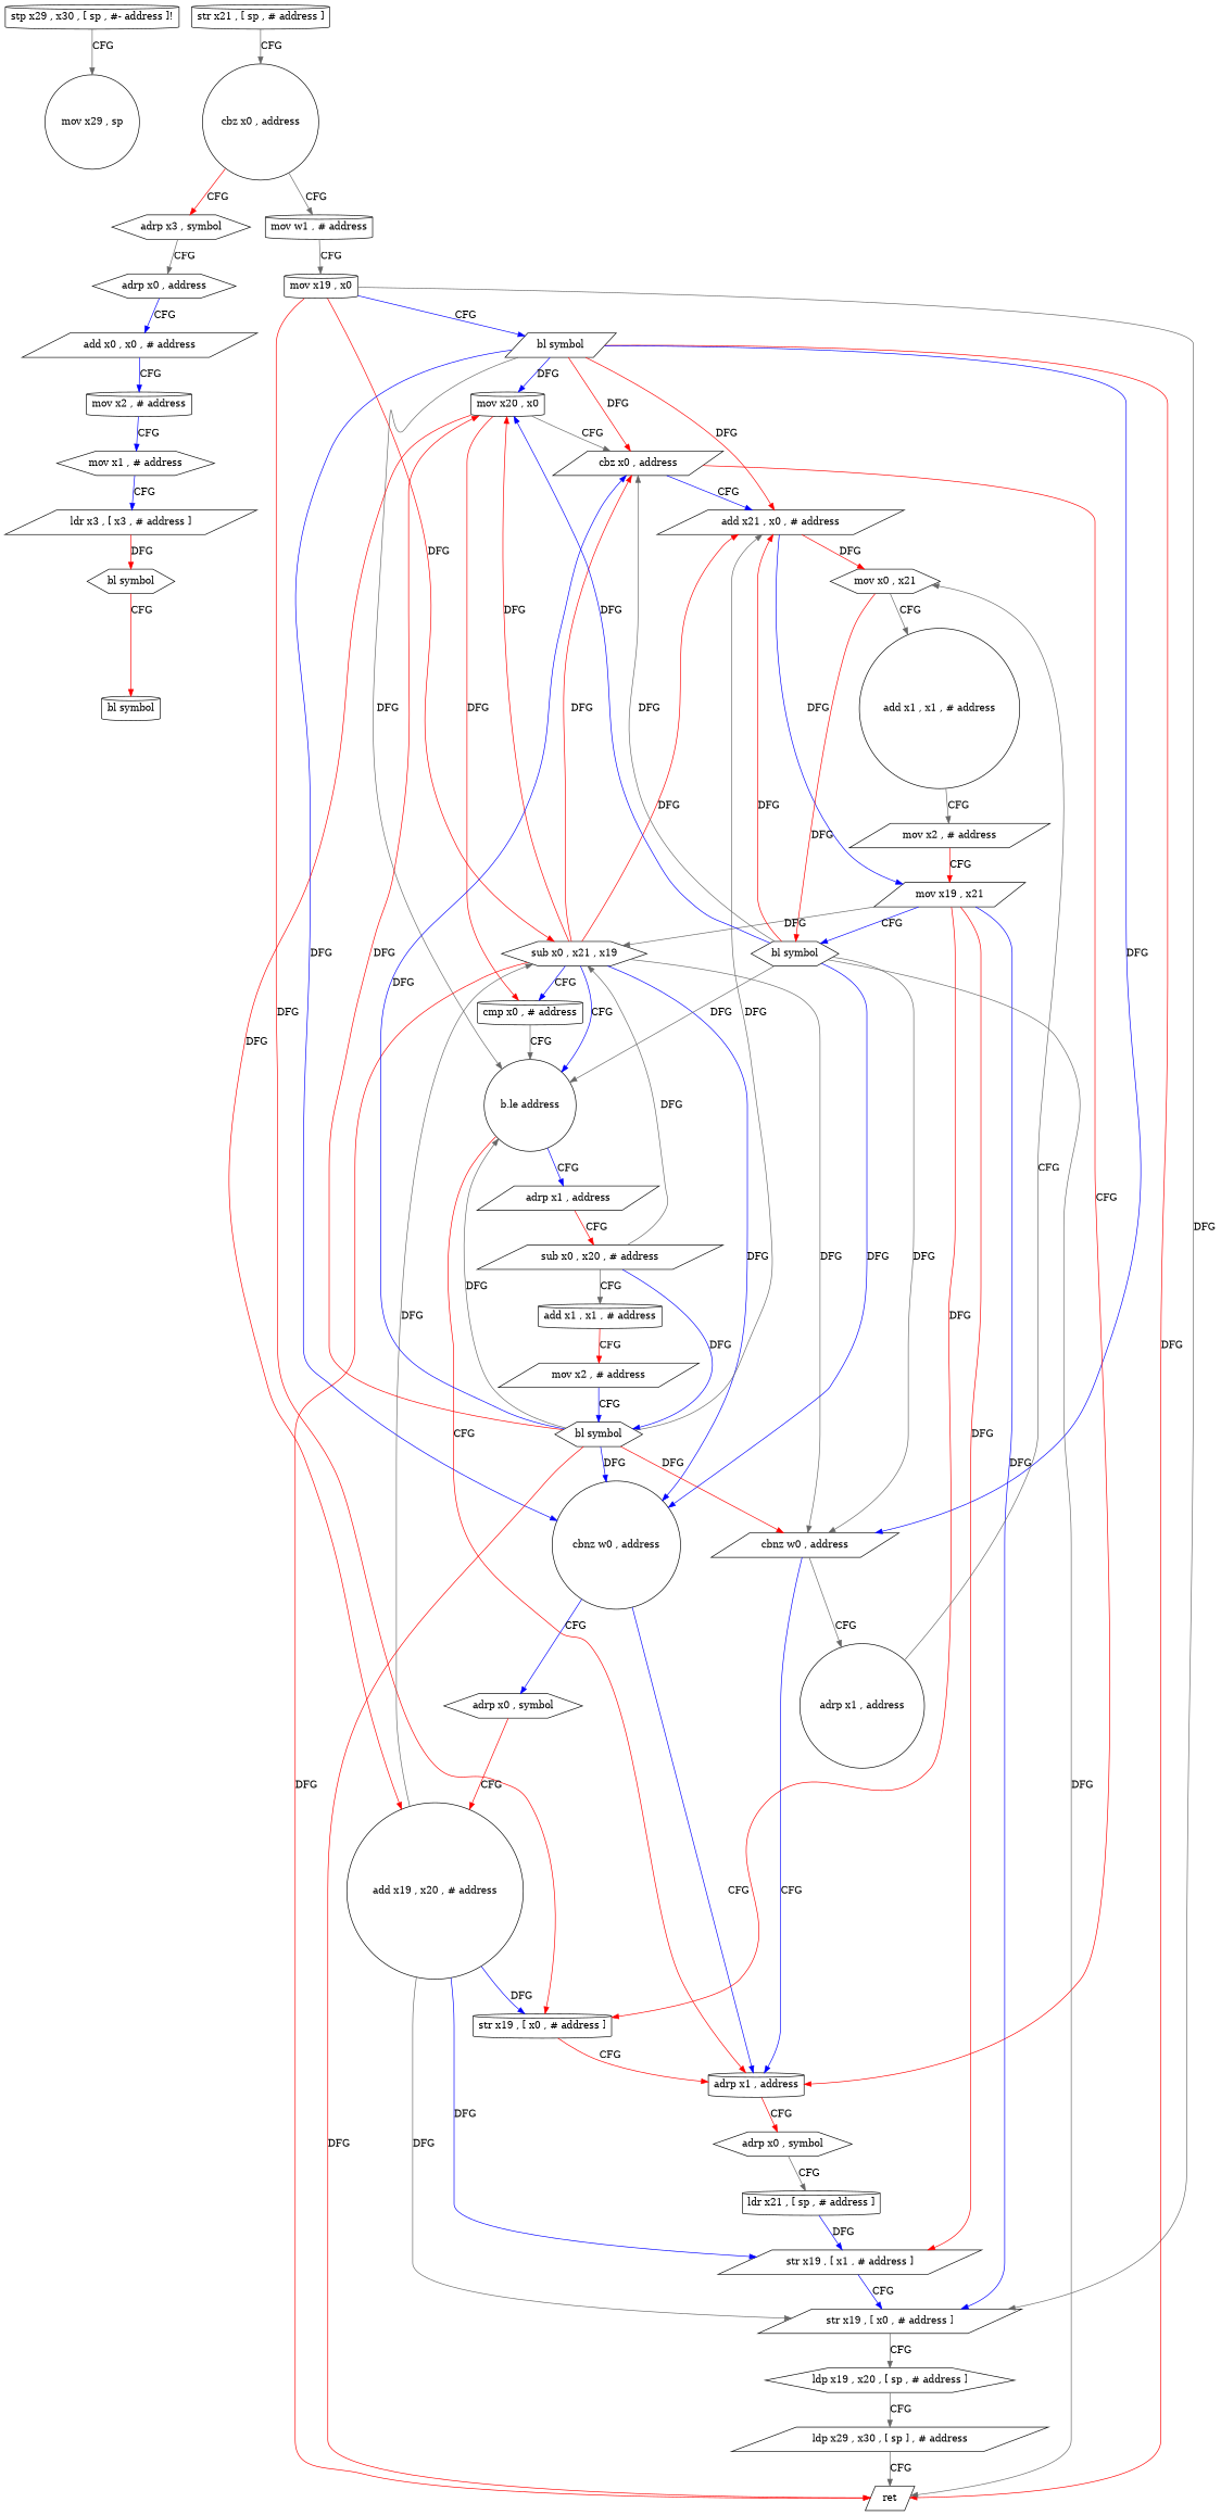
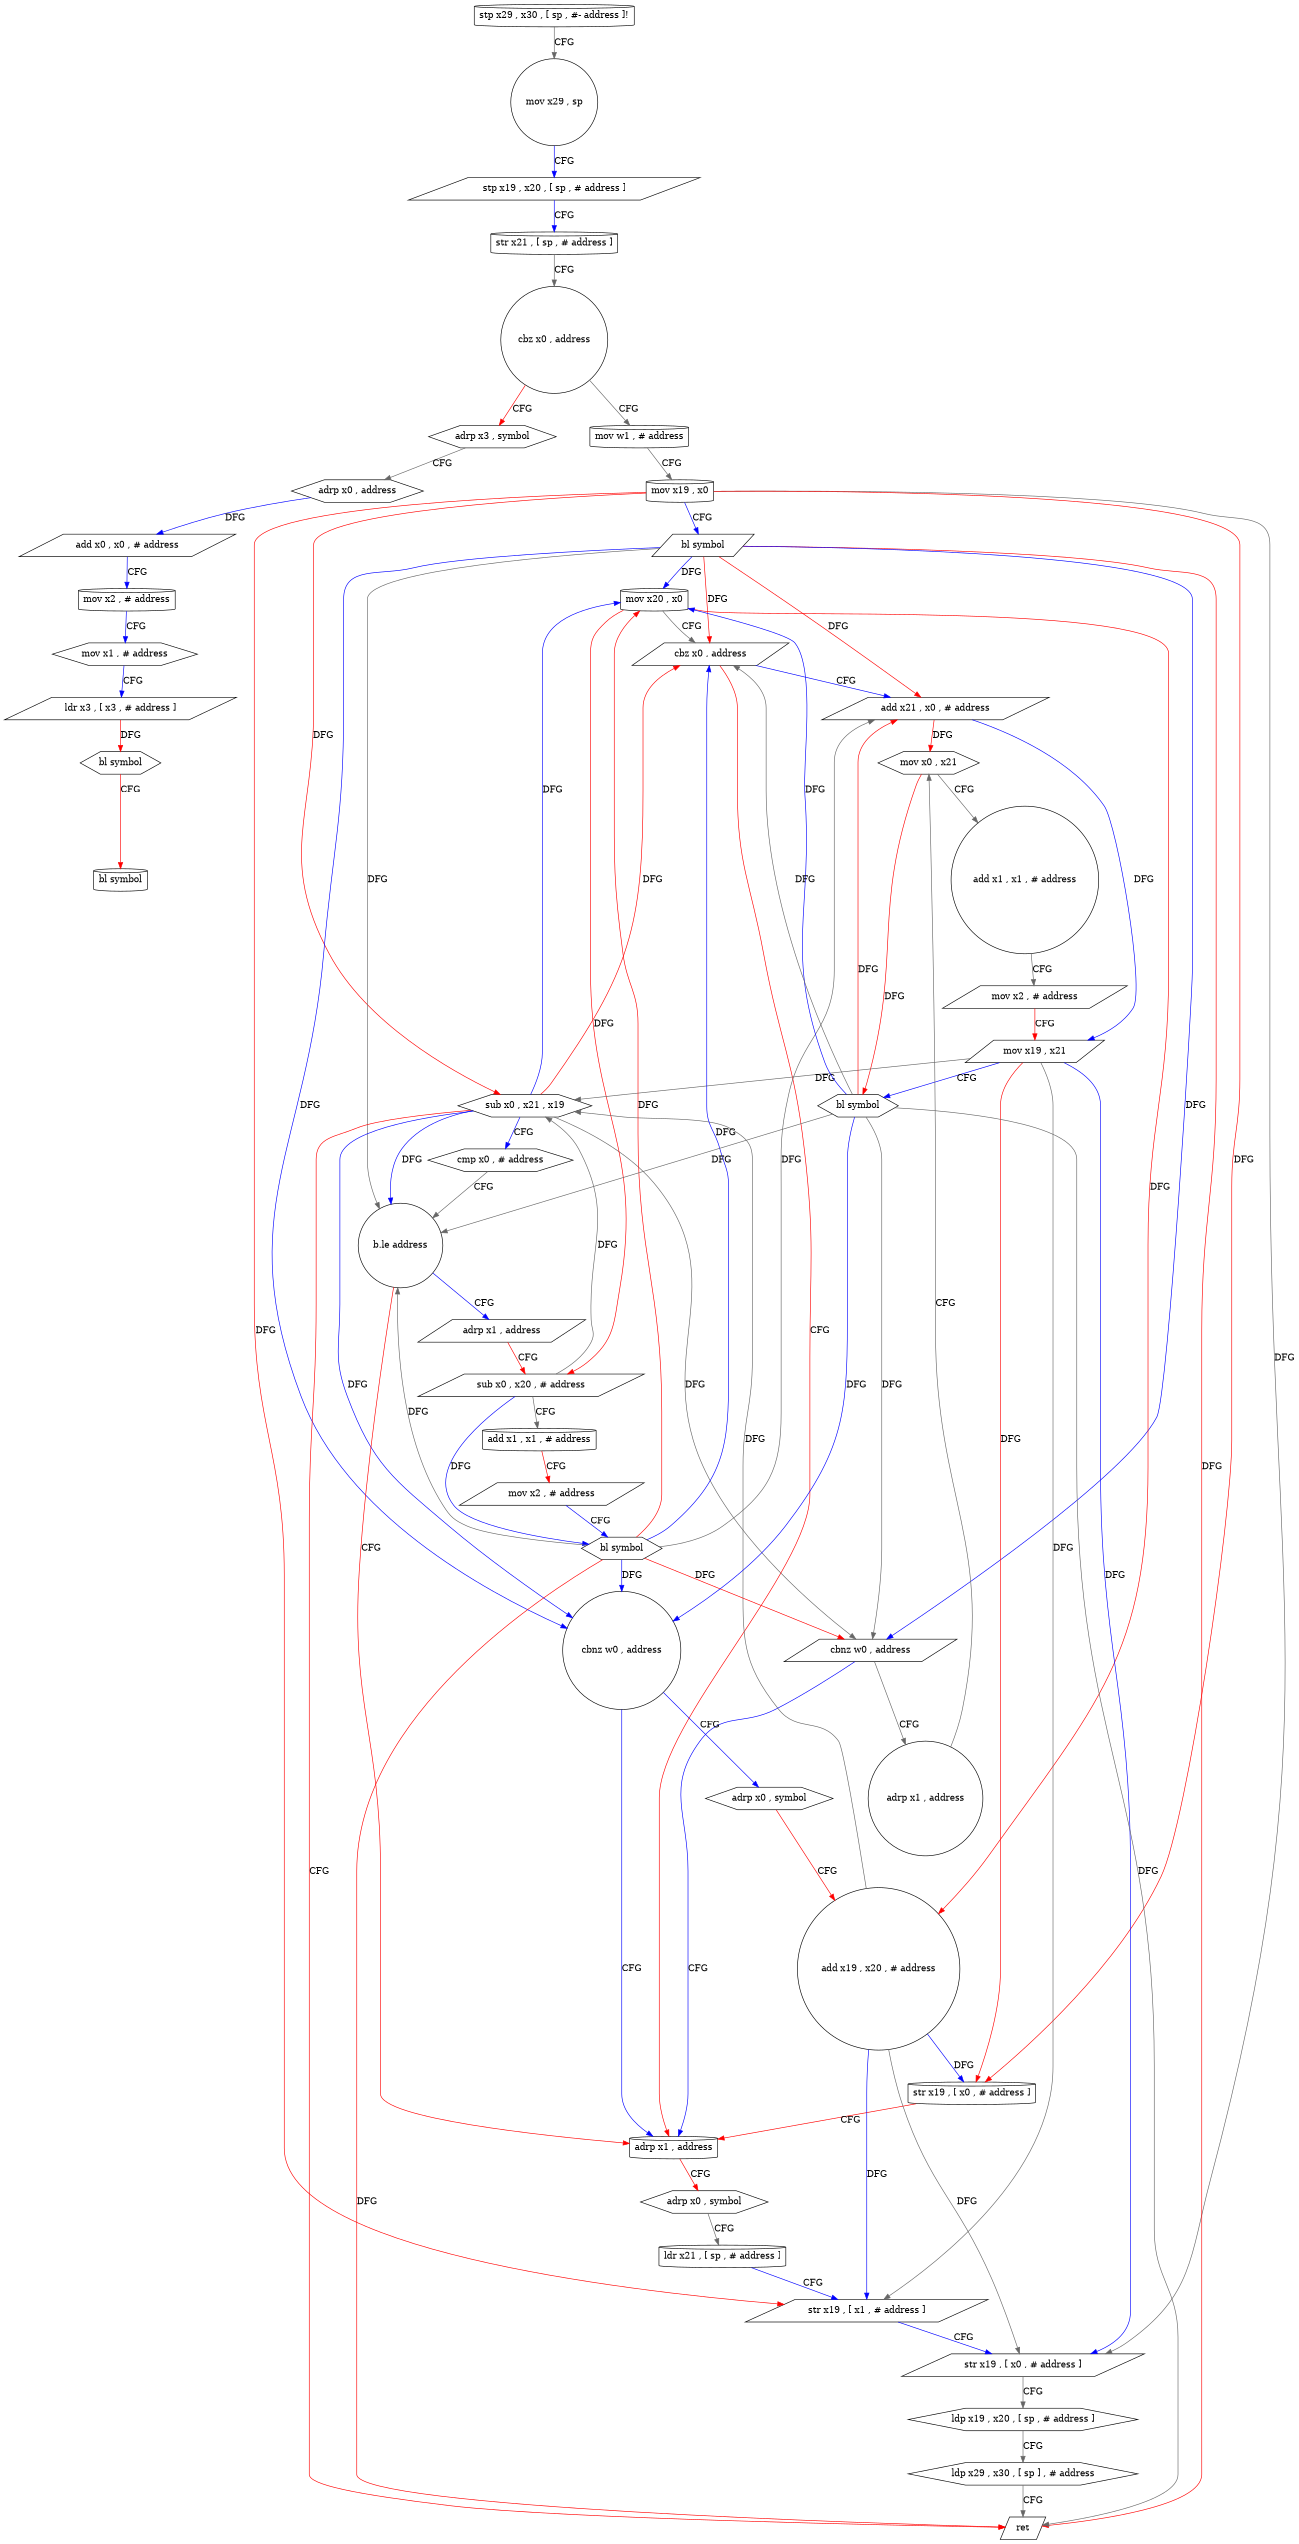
  digraph {
    node [shape=parallelogram]
    edge [color=blue]
    n1 [label="stp x29 , x30 , [ sp , #- address ]!" shape=cylinder]
    n2 [label="mov x29 , sp" shape=circle]
+   n3 [label="stp x19 , x20 , [ sp , # address ]"]
    n4 [label="str x21 , [ sp , # address ]" shape=cylinder]
    n5 [label="cbz x0 , address" shape=circle]
    n6 [label="adrp x3 , symbol" shape=hexagon]
    n7 [label="mov w1 , # address" shape=cylinder]
    n8 [label="adrp x0 , address" shape=hexagon]
    n9 [label="mov x19 , x0" shape=cylinder]
    n10 [label="add x0 , x0 , # address"]
    n11 [label="bl symbol"]
    n12 [label="str x19 , [ x1 , # address ]"]
    n13 [label="str x19 , [ x0 , # address ]"]
    n14 [label="sub x0 , x21 , x19" shape=hexagon]
    n15 [label="str x19 , [ x0 , # address ]" shape=cylinder]
    n16 [label="mov x2 , # address" shape=cylinder]
    n17 [label="mov x1 , # address" shape=hexagon]
    n18 [label="ldr x3 , [ x3 , # address ]"]
    n19 [label="bl symbol" shape=hexagon]
    n20 [label="bl symbol" shape=cylinder]
    n21 [label="mov x20 , x0" shape=cylinder]
    n22 [label="cbz x0 , address"]
    n23 [label="add x21 , x0 , # address"]
    n24 [label=ret]
    n25 [label="b.le address" shape=circle]
    n26 [label="cbnz w0 , address"]
    n27 [label="cbnz w0 , address" shape=circle]
    n28 [label="ldp x19 , x20 , [ sp , # address ]" shape=hexagon]
-   n29 [label="cmp x0 , # address" shape=cylinder]
+   n29 [label="cmp x0 , # address" shape=hexagon]
    n30 [label="adrp x1 , address" shape=cylinder]
    n31 [label="sub x0 , x20 , # address"]
    n32 [label="add x19 , x20 , # address" shape=circle]
    n33 [label="mov x0 , x21" shape=hexagon]
    n34 [label="mov x19 , x21"]
    n35 [label="adrp x1 , address"]
    n36 [label="adrp x1 , address" shape=circle]
    n37 [label="adrp x0 , symbol" shape=hexagon]
    n38 [label="add x1 , x1 , # address" shape=cylinder]
    n39 [label="bl symbol" shape=hexagon]
    n40 [label="adrp x0 , symbol" shape=hexagon]
    n41 [label="ldr x21 , [ sp , # address ]" shape=cylinder]
    n42 [label="add x1 , x1 , # address" shape=circle]
    n43 [label="bl symbol" shape=hexagon]
-   n44 [label="ldp x29 , x30 , [ sp ] , # address"]
+   n44 [label="ldp x29 , x30 , [ sp ] , # address" shape=hexagon]
    n45 [label="mov x2 , # address"]
    n46 [label="mov x2 , # address"]
    n1 -> n2 [color=gray40 label=CFG]
+   n2 -> n3 [label=CFG]
+   n3 -> n4 [label=CFG]
    n4 -> n5 [color=gray40 label=CFG]
    n5 -> n6 [color=red label=CFG]
    n5 -> n7 [color=gray40 label=CFG]
    n6 -> n8 [color=gray40 label=CFG]
    n7 -> n9 [color=gray40 label=CFG]
-   n8 -> n10 [label=CFG]
+   n8 -> n10 [label=DFG]
    n9 -> n11 [label=CFG]
+   n9 -> n12 [color=red label=DFG]
    n9 -> n13 [color=gray40 label=DFG]
    n9 -> n14 [color=red label=DFG]
    n9 -> n15 [color=red label=DFG]
    n10 -> n16 [label=CFG]
    n11 -> n21 [label=DFG]
    n11 -> n22 [color=red label=DFG]
    n11 -> n23 [color=red label=DFG]
    n11 -> n24 [color=red label=DFG]
    n11 -> n25 [color=gray40 label=DFG]
    n11 -> n26 [label=DFG]
    n11 -> n27 [label=DFG]
    n12 -> n13 [label=CFG]
    n13 -> n28 [color=gray40 label=CFG]
-   n14 -> n21 [color=red label=DFG]
+   n14 -> n21 [label=DFG]
    n14 -> n22 [color=red label=DFG]
-   n14 -> n23 [color=red label=DFG]
-   n14 -> n24 [color=red label=DFG]
-   n14 -> n25 [label=CFG]
+   n14 -> n24 [color=red label=CFG]
+   n14 -> n25 [label=DFG]
    n14 -> n26 [color=gray40 label=DFG]
    n14 -> n27 [label=DFG]
    n14 -> n29 [label=CFG]
    n15 -> n30 [color=red label=CFG]
    n16 -> n17 [label=CFG]
    n17 -> n18 [label=CFG]
    n18 -> n19 [color=red label=DFG]
    n19 -> n20 [color=red label=CFG]
    n21 -> n22 [color=gray40 label=CFG]
-   n21 -> n29 [color=red label=DFG]
+   n21 -> n31 [color=red label=DFG]
    n21 -> n32 [color=red label=DFG]
    n22 -> n23 [label=CFG]
    n22 -> n30 [color=red label=CFG]
    n23 -> n33 [color=red label=DFG]
    n23 -> n34 [label=DFG]
    n25 -> n30 [color=red label=CFG]
    n25 -> n35 [label=CFG]
    n26 -> n30 [label=CFG]
    n26 -> n36 [color=gray40 label=CFG]
    n27 -> n30 [label=CFG]
    n27 -> n37 [label=CFG]
    n28 -> n44 [color=gray40 label=CFG]
    n29 -> n25 [color=gray40 label=CFG]
    n30 -> n40 [color=red label=CFG]
    n31 -> n14 [color=gray40 label=DFG]
    n31 -> n38 [color=gray40 label=CFG]
    n31 -> n39 [label=DFG]
    n32 -> n12 [label=DFG]
    n32 -> n13 [color=gray40 label=DFG]
    n32 -> n14 [color=gray40 label=DFG]
    n32 -> n15 [label=DFG]
    n33 -> n42 [color=gray40 label=CFG]
    n33 -> n43 [color=red label=DFG]
-   n34 -> n12 [color=red label=DFG]
+   n34 -> n12 [color=gray40 label=DFG]
    n34 -> n13 [label=DFG]
    n34 -> n14 [color=gray40 label=DFG]
    n34 -> n15 [color=red label=DFG]
    n34 -> n43 [label=CFG]
    n35 -> n31 [color=red label=CFG]
    n36 -> n33 [color=gray40 label=CFG]
    n37 -> n32 [color=red label=CFG]
    n38 -> n45 [color=red label=CFG]
    n39 -> n21 [color=red label=DFG]
    n39 -> n22 [label=DFG]
    n39 -> n23 [color=gray40 label=DFG]
    n39 -> n24 [color=red label=DFG]
    n39 -> n25 [color=gray40 label=DFG]
    n39 -> n26 [color=red label=DFG]
    n39 -> n27 [label=DFG]
    n40 -> n41 [color=gray40 label=CFG]
-   n41 -> n12 [label=DFG]
+   n41 -> n12 [label=CFG]
    n42 -> n46 [color=gray40 label=CFG]
    n43 -> n21 [label=DFG]
    n43 -> n22 [color=gray40 label=DFG]
    n43 -> n23 [color=red label=DFG]
    n43 -> n24 [color=gray40 label=DFG]
    n43 -> n25 [color=gray40 label=DFG]
    n43 -> n26 [color=gray40 label=DFG]
    n43 -> n27 [label=DFG]
    n44 -> n24 [color=gray40 label=CFG]
    n45 -> n39 [label=CFG]
    n46 -> n34 [color=red label=CFG]
  }
